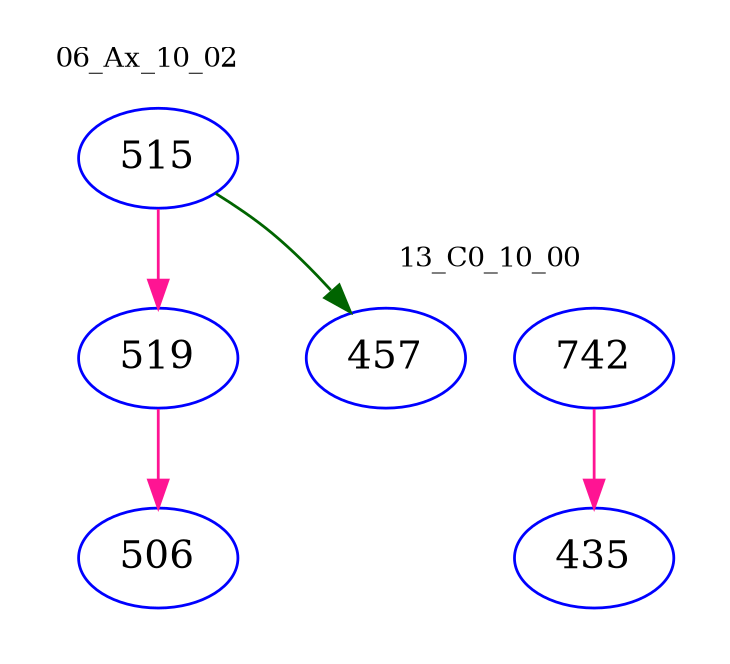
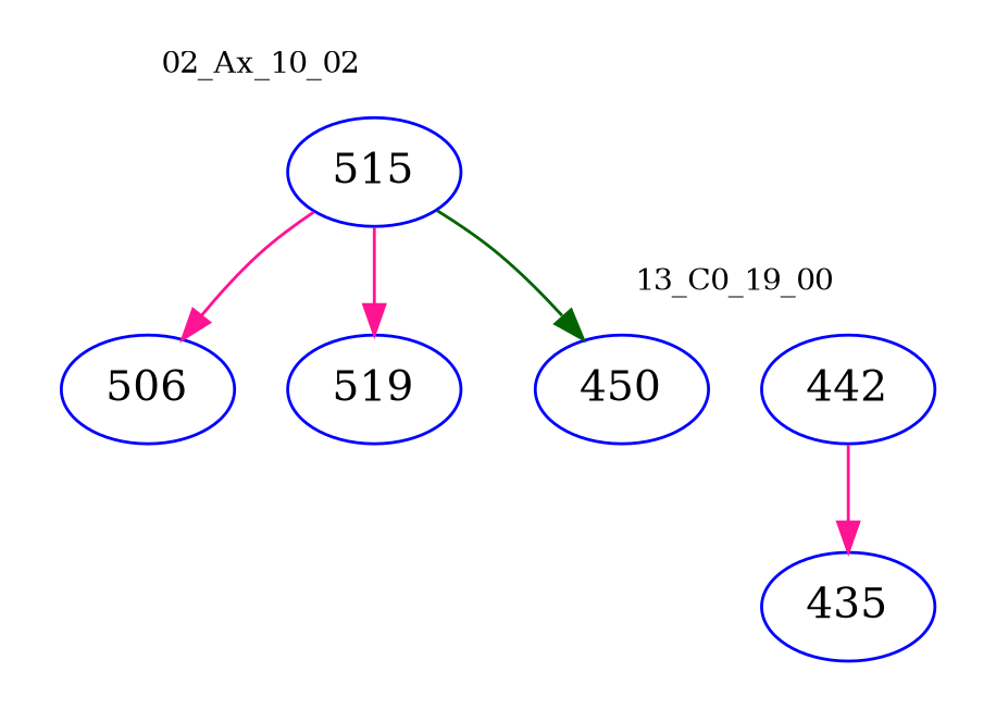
  digraph {
    node [color=blue]
    edge [color=deeppink]
    n1 [label=515]
    n2 [label=506]
    n3 [label=519]
-   n4 [label=742]
+   n4 [label=442]
    n5 [label=435]
-   n6 [label=457]
+   n6 [label=450]
    subgraph cluster_1 {
      color=white
      fontsize=10
-     label="06_Ax_10_02"
+     label="02_Ax_10_02"
      n1
      n2
      n3
    }
    subgraph cluster_2 {
      color=white
      fontsize=10
-     label="13_C0_10_00"
+     label="13_C0_19_00"
      n4
      n5
      n6
    }
-   n3 -> n2
+   n1 -> n2
    n1 -> n3
    n1 -> n6 [color=darkgreen]
    n4 -> n5
  }
